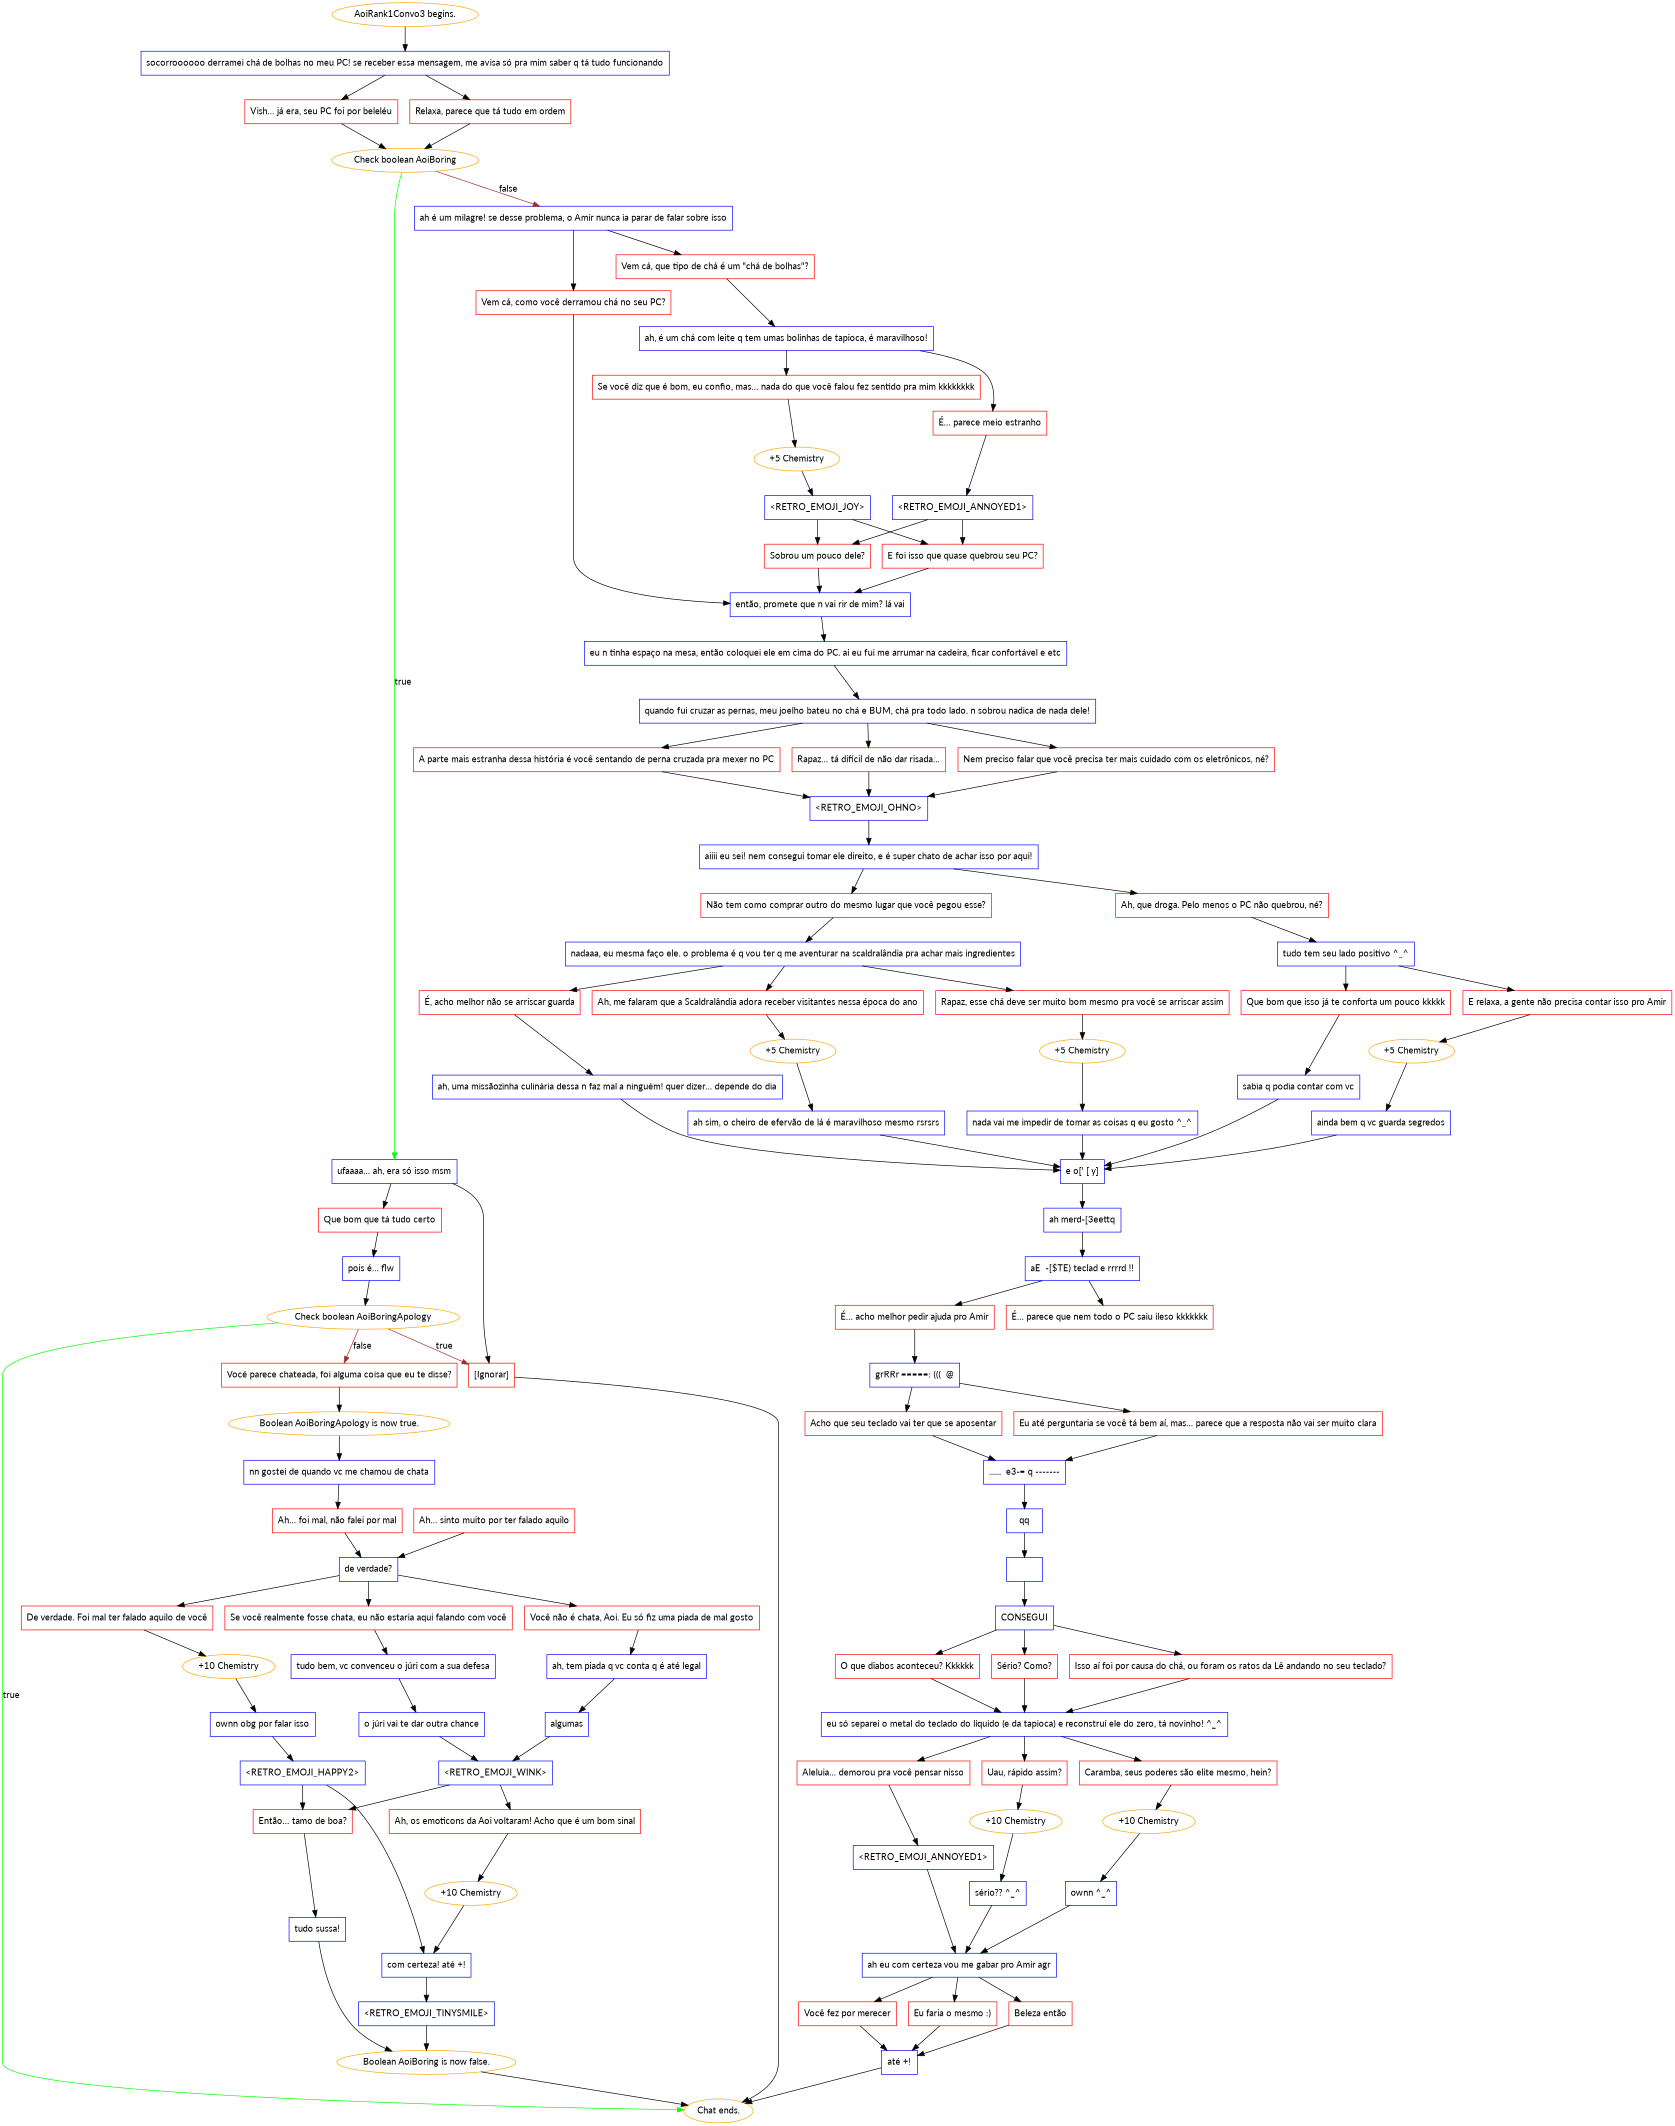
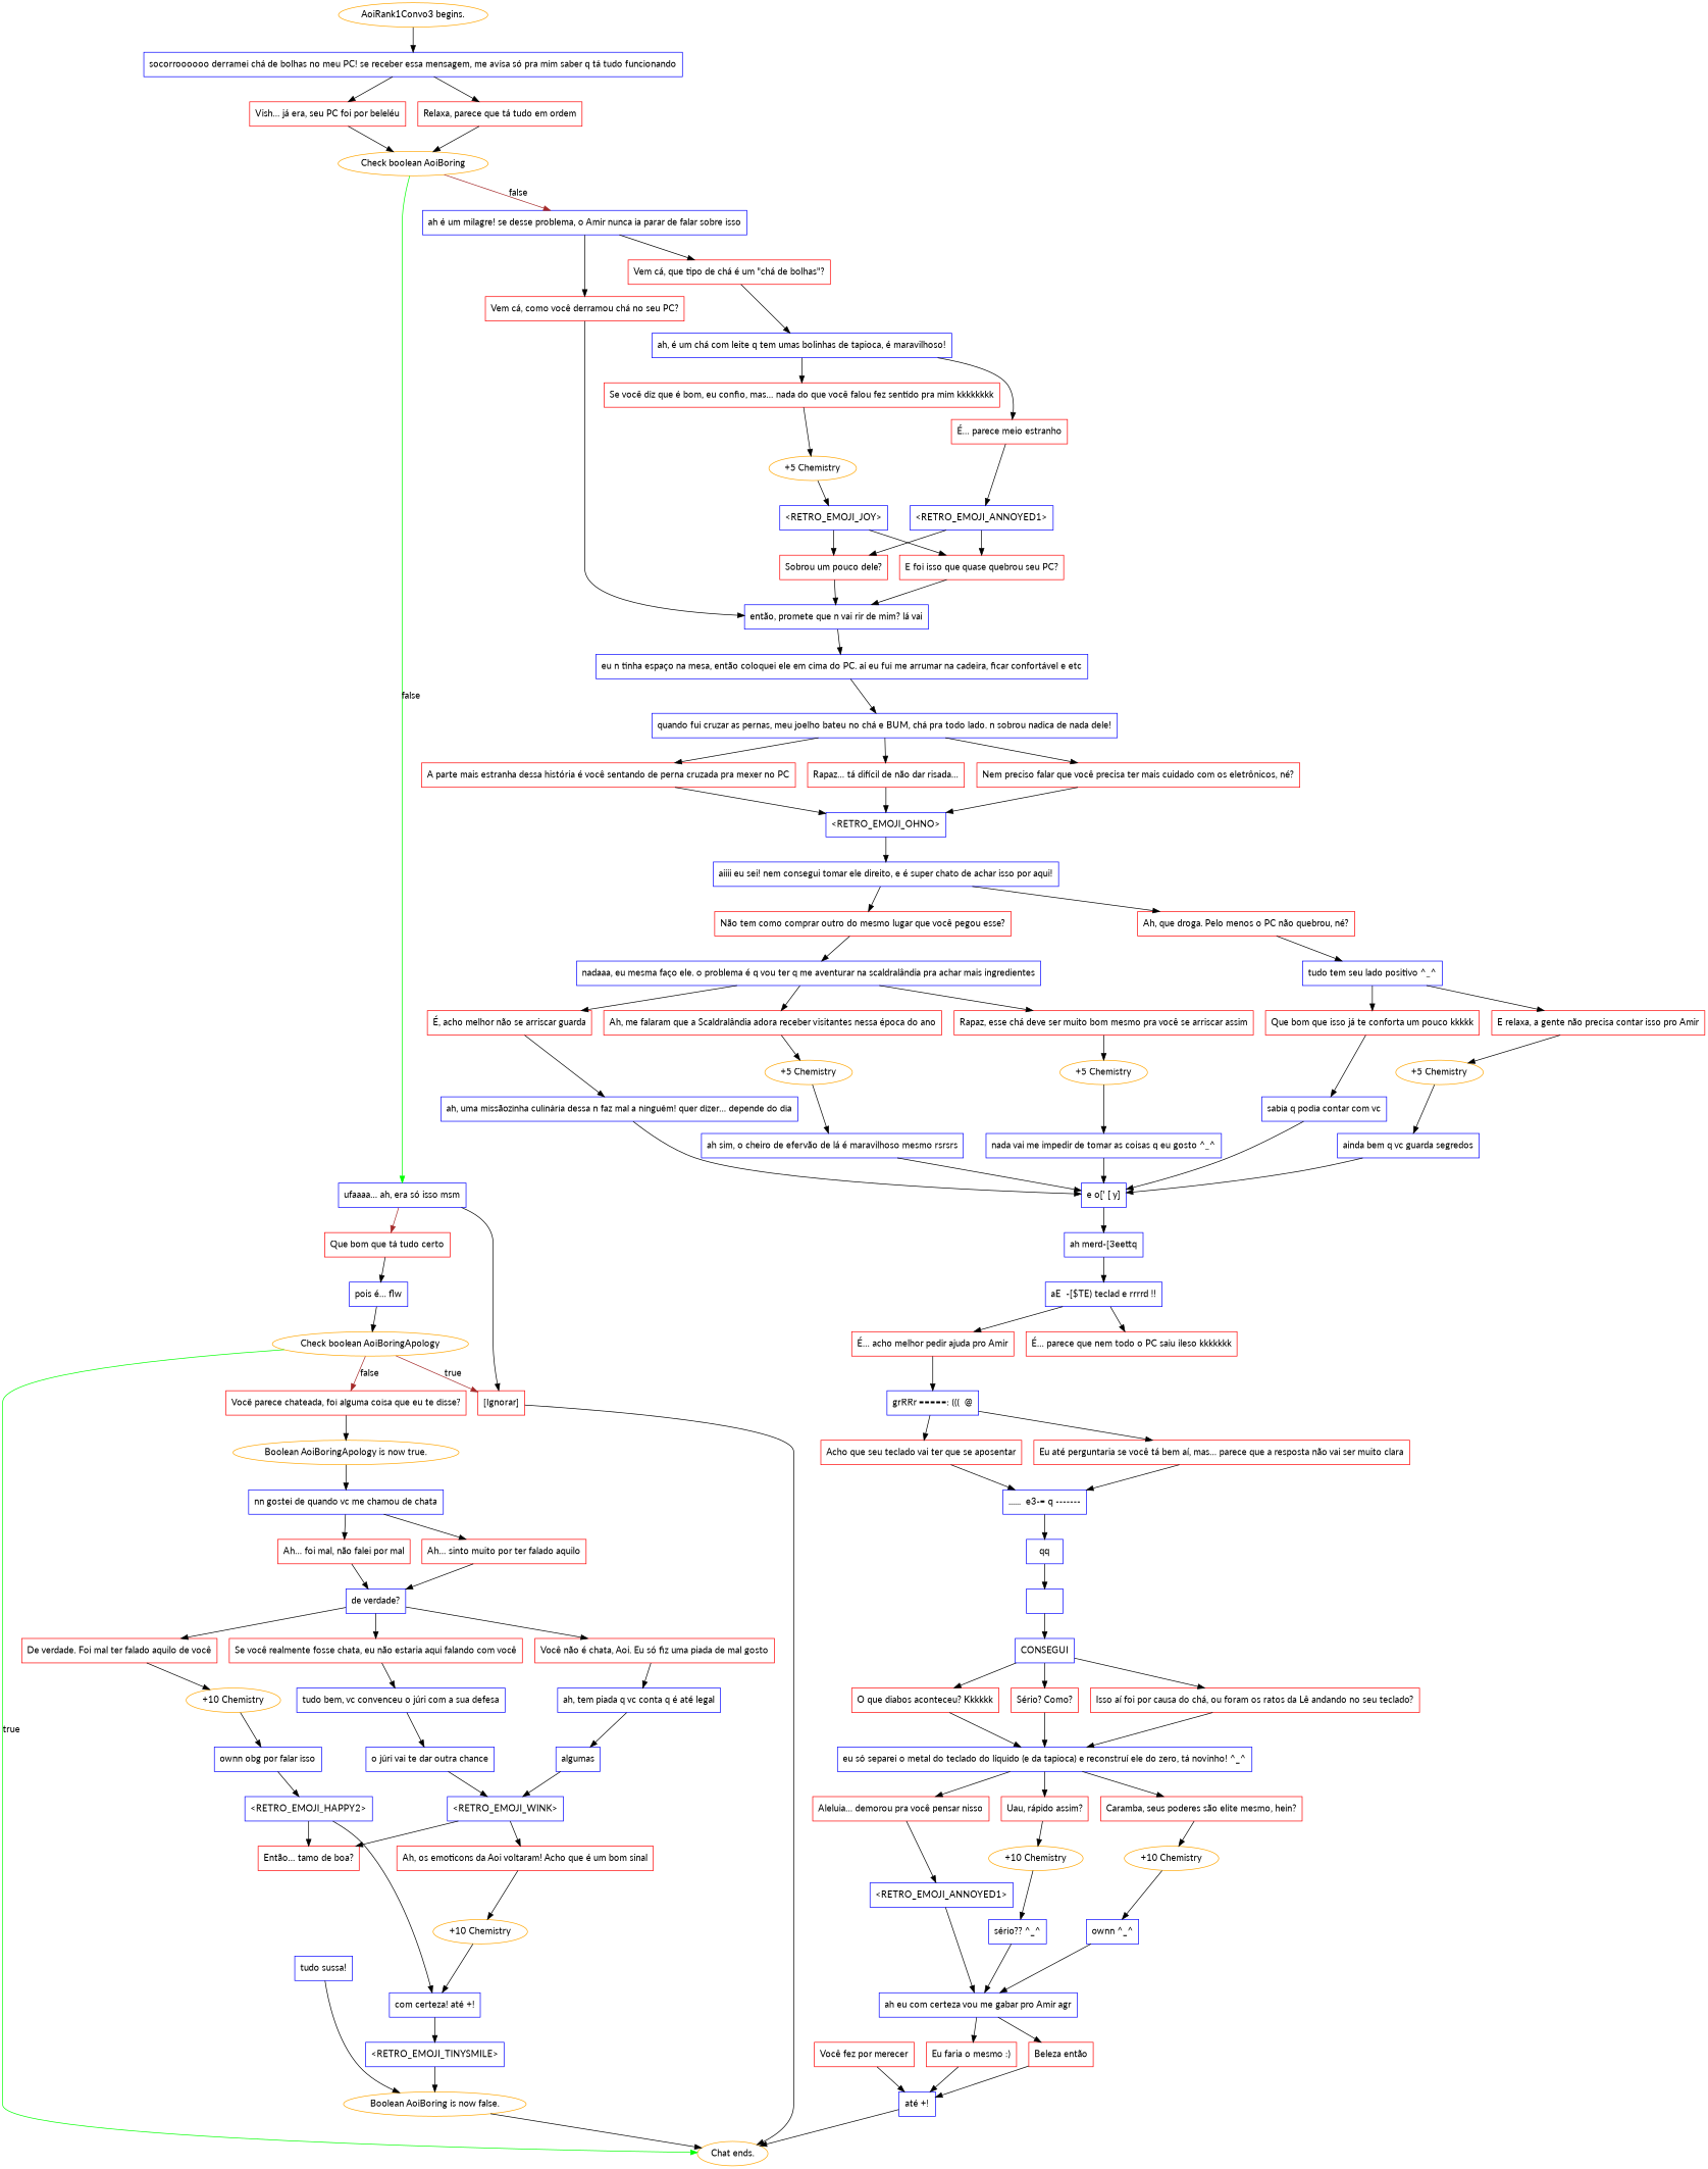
  digraph {
    fontname=Lato
    node [color=blue fontname=Lato shape=box]
    edge [fontname=Lato]
    "AoiRank1Convo3 begins." [color=orange shape=""]
    n2 [label="socorroooooo derramei chá de bolhas no meu PC! se receber essa mensagem, me avisa só pra mim saber q tá tudo funcionando"]
    n3 [color=red label="Vish… já era, seu PC foi por beleléu"]
    n4 [color=red label="Relaxa, parece que tá tudo em ordem"]
    n5 [color=orange label="Check boolean AoiBoring" shape=""]
    n6 [label="ufaaaa… ah, era só isso msm"]
    n7 [label="ah é um milagre! se desse problema, o Amir nunca ia parar de falar sobre isso"]
    n8 [color=red label="Que bom que tá tudo certo"]
    n9 [color=red label="[Ignorar]"]
    n10 [color=red label="Vem cá, que tipo de chá é um \"chá de bolhas\"?"]
    n11 [color=red label="Vem cá, como você derramou chá no seu PC?"]
    n12 [label="pois é… flw"]
    "Chat ends." [color=orange shape=""]
    n14 [label="ah, é um chá com leite q tem umas bolinhas de tapioca, é maravilhoso!"]
    n15 [label="então, promete que n vai rir de mim? lá vai"]
    n16 [color=orange label="Check boolean AoiBoringApology" shape=""]
    n17 [color=red label="Se você diz que é bom, eu confio, mas… nada do que você falou fez sentido pra mim kkkkkkkk"]
    n18 [color=red label="É… parece meio estranho"]
    n19 [label="eu n tinha espaço na mesa, então coloquei ele em cima do PC. aí eu fui me arrumar na cadeira, ficar confortável e etc"]
    n20 [color=red label="Você parece chateada, foi alguma coisa que eu te disse?"]
    n21 [color=orange label="+5 Chemistry" shape=""]
    n22 [label="<RETRO_EMOJI_ANNOYED1>"]
    n23 [label="quando fui cruzar as pernas, meu joelho bateu no chá e BUM, chá pra todo lado. n sobrou nadica de nada dele!"]
    n24 [color=orange label="Boolean AoiBoringApology is now true." shape=""]
    n25 [label="<RETRO_EMOJI_JOY>"]
    n26 [color=red label="Sobrou um pouco dele?"]
    n27 [color=red label="E foi isso que quase quebrou seu PC?"]
    n28 [color=red label="A parte mais estranha dessa história é você sentando de perna cruzada pra mexer no PC"]
    n29 [color=red label="Rapaz… tá difícil de não dar risada…"]
    n30 [color=red label="Nem preciso falar que você precisa ter mais cuidado com os eletrônicos, né?"]
    n31 [label="nn gostei de quando vc me chamou de chata"]
    n32 [label="<RETRO_EMOJI_OHNO>"]
    n33 [color=red label="Ah… foi mal, não falei por mal"]
    n34 [color=red label="Ah… sinto muito por ter falado aquilo"]
    n35 [label="aiiii eu sei! nem consegui tomar ele direito, e é super chato de achar isso por aqui!"]
    n36 [label="de verdade?"]
    n37 [color=red label="Não tem como comprar outro do mesmo lugar que você pegou esse?"]
    n38 [color=red label="Ah, que droga. Pelo menos o PC não quebrou, né?"]
    n39 [color=red label="De verdade. Foi mal ter falado aquilo de você"]
    n40 [color=red label="Você não é chata, Aoi. Eu só fiz uma piada de mal gosto"]
    n41 [color=red label="Se você realmente fosse chata, eu não estaria aqui falando com você"]
    n42 [label="nadaaa, eu mesma faço ele. o problema é q vou ter q me aventurar na scaldralândia pra achar mais ingredientes"]
    n43 [label="tudo tem seu lado positivo ^_^"]
    n44 [color=orange label="+10 Chemistry" shape=""]
    n45 [label="ah, tem piada q vc conta q é até legal"]
    n46 [label="tudo bem, vc convenceu o júri com a sua defesa"]
    n47 [color=red label="É, acho melhor não se arriscar guarda"]
    n48 [color=red label="Ah, me falaram que a Scaldralândia adora receber visitantes nessa época do ano"]
    n49 [color=red label="Rapaz, esse chá deve ser muito bom mesmo pra você se arriscar assim"]
    n50 [color=red label="E relaxa, a gente não precisa contar isso pro Amir"]
    n51 [color=red label="Que bom que isso já te conforta um pouco kkkkk"]
    n52 [label="ownn obg por falar isso"]
    n53 [label=algumas]
    n54 [label="o júri vai te dar outra chance"]
    n55 [label="ah, uma missãozinha culinária dessa n faz mal a ninguém! quer dizer… depende do dia"]
    n56 [color=orange label="+5 Chemistry" shape=""]
    n57 [color=orange label="+5 Chemistry" shape=""]
    n58 [color=orange label="+5 Chemistry" shape=""]
    n59 [label="sabia q podia contar com vc"]
    n60 [label="<RETRO_EMOJI_HAPPY2>"]
    n61 [label="<RETRO_EMOJI_WINK>"]
    n62 [label="e o[' [ y]"]
    n63 [label="ah sim, o cheiro de efervão de lá é maravilhoso mesmo rsrsrs"]
    n64 [label="nada vai me impedir de tomar as coisas q eu gosto ^_^"]
    n65 [label="ainda bem q vc guarda segredos"]
    n66 [color=red label="Então… tamo de boa?"]
    n67 [label="com certeza! até +!"]
    n68 [color=red label="Ah, os emoticons da Aoi voltaram! Acho que é um bom sinal"]
    n69 [label="ah merd-[3eettq"]
    n70 [label="tudo sussa!"]
    n71 [color=orange label="+10 Chemistry" shape=""]
    n72 [label="aE  -[$TE) teclad e rrrrd !!"]
    n73 [color=orange label="Boolean AoiBoring is now false." shape=""]
    n74 [color=red label="É… parece que nem todo o PC saiu ileso kkkkkkk"]
    n75 [color=red label="É… acho melhor pedir ajuda pro Amir"]
    n76 [label="<RETRO_EMOJI_TINYSMILE>"]
    n77 [label="grRRr =====: (((  @"]
    n78 [color=red label="Acho que seu teclado vai ter que se aposentar"]
    n79 [color=red label="Eu até perguntaria se você tá bem aí, mas… parece que a resposta não vai ser muito clara"]
    n80 [label="......  e3-= q -------"]
    n81 [label=qq]
    n82 [label=" "]
    n83 [label=CONSEGUI]
    n84 [color=red label="O que diabos aconteceu? Kkkkkk"]
    n85 [color=red label="Sério? Como?"]
    n86 [color=red label="Isso aí foi por causa do chá, ou foram os ratos da Lê andando no seu teclado?"]
    n87 [label="eu só separei o metal do teclado do líquido (e da tapioca) e reconstruí ele do zero, tá novinho! ^_^"]
    n88 [color=red label="Uau, rápido assim?"]
    n89 [color=red label="Caramba, seus poderes são elite mesmo, hein?"]
    n90 [color=red label="Aleluia… demorou pra você pensar nisso"]
    n91 [color=orange label="+10 Chemistry" shape=""]
    n92 [color=orange label="+10 Chemistry" shape=""]
    n93 [label="<RETRO_EMOJI_ANNOYED1>"]
    n94 [label="sério?? ^_^"]
    n95 [label="ownn ^_^"]
    n96 [label="ah eu com certeza vou me gabar pro Amir agr"]
    n97 [color=red label="Você fez por merecer"]
    n98 [color=red label="Eu faria o mesmo :)"]
    n99 [color=red label="Beleza então"]
    n100 [label="até +!"]
    "AoiRank1Convo3 begins." -> n2
    n2 -> n3
    n2 -> n4
    n3 -> n5
    n4 -> n5
-   n5 -> n6 [color=green label=true]
+   n5 -> n6 [color=green label=false]
    n5 -> n7 [color=brown label=false]
-   n6 -> n8
+   n6 -> n8 [color=brown]
    n6 -> n9
    n7 -> n10
    n7 -> n11
    n8 -> n12
    n9 -> "Chat ends."
    n10 -> n14
    n11 -> n15
    n12 -> n16
    n14 -> n17
    n14 -> n18
    n15 -> n19
    n16 -> n9 [color=brown label=true]
    n16 -> "Chat ends." [color=green label=true]
    n16 -> n20 [color=brown label=false]
    n17 -> n21
    n18 -> n22
    n19 -> n23
    n20 -> n24
    n21 -> n25
    n22 -> n26
    n22 -> n27
    n23 -> n28
    n23 -> n29
    n23 -> n30
    n24 -> n31
    n25 -> n26
    n25 -> n27
    n26 -> n15
    n27 -> n15
    n28 -> n32
    n29 -> n32
    n30 -> n32
    n31 -> n33
+   n31 -> n34
    n32 -> n35
    n33 -> n36
    n34 -> n36
    n35 -> n37
    n35 -> n38
    n36 -> n39
    n36 -> n40
    n36 -> n41
    n37 -> n42
    n38 -> n43
    n39 -> n44
    n40 -> n45
    n41 -> n46
    n42 -> n47
    n42 -> n48
    n42 -> n49
    n43 -> n50
    n43 -> n51
    n44 -> n52
    n45 -> n53
    n46 -> n54
    n47 -> n55
    n48 -> n56
    n49 -> n57
    n50 -> n58
    n51 -> n59
    n52 -> n60
    n53 -> n61
    n54 -> n61
    n55 -> n62
    n56 -> n63
    n57 -> n64
    n58 -> n65
    n59 -> n62
    n60 -> n66
    n60 -> n67
    n61 -> n66
    n61 -> n68
    n62 -> n69
    n63 -> n62
    n64 -> n62
    n65 -> n62
-   n66 -> n70
    n67 -> n76
    n68 -> n71
    n69 -> n72
    n70 -> n73
    n71 -> n67
    n72 -> n74
    n72 -> n75
    n73 -> "Chat ends."
    n75 -> n77
    n76 -> n73
    n77 -> n78
    n77 -> n79
    n78 -> n80
    n79 -> n80
    n80 -> n81
    n81 -> n82
    n82 -> n83
    n83 -> n84
    n83 -> n85
    n83 -> n86
    n84 -> n87
    n85 -> n87
    n86 -> n87
    n87 -> n88
    n87 -> n89
    n87 -> n90
    n88 -> n91
    n89 -> n92
    n90 -> n93
    n91 -> n94
    n92 -> n95
    n93 -> n96
    n94 -> n96
    n95 -> n96
-   n96 -> n97
    n96 -> n98
    n96 -> n99
    n97 -> n100
    n98 -> n100
    n99 -> n100
    n100 -> "Chat ends."
  }
